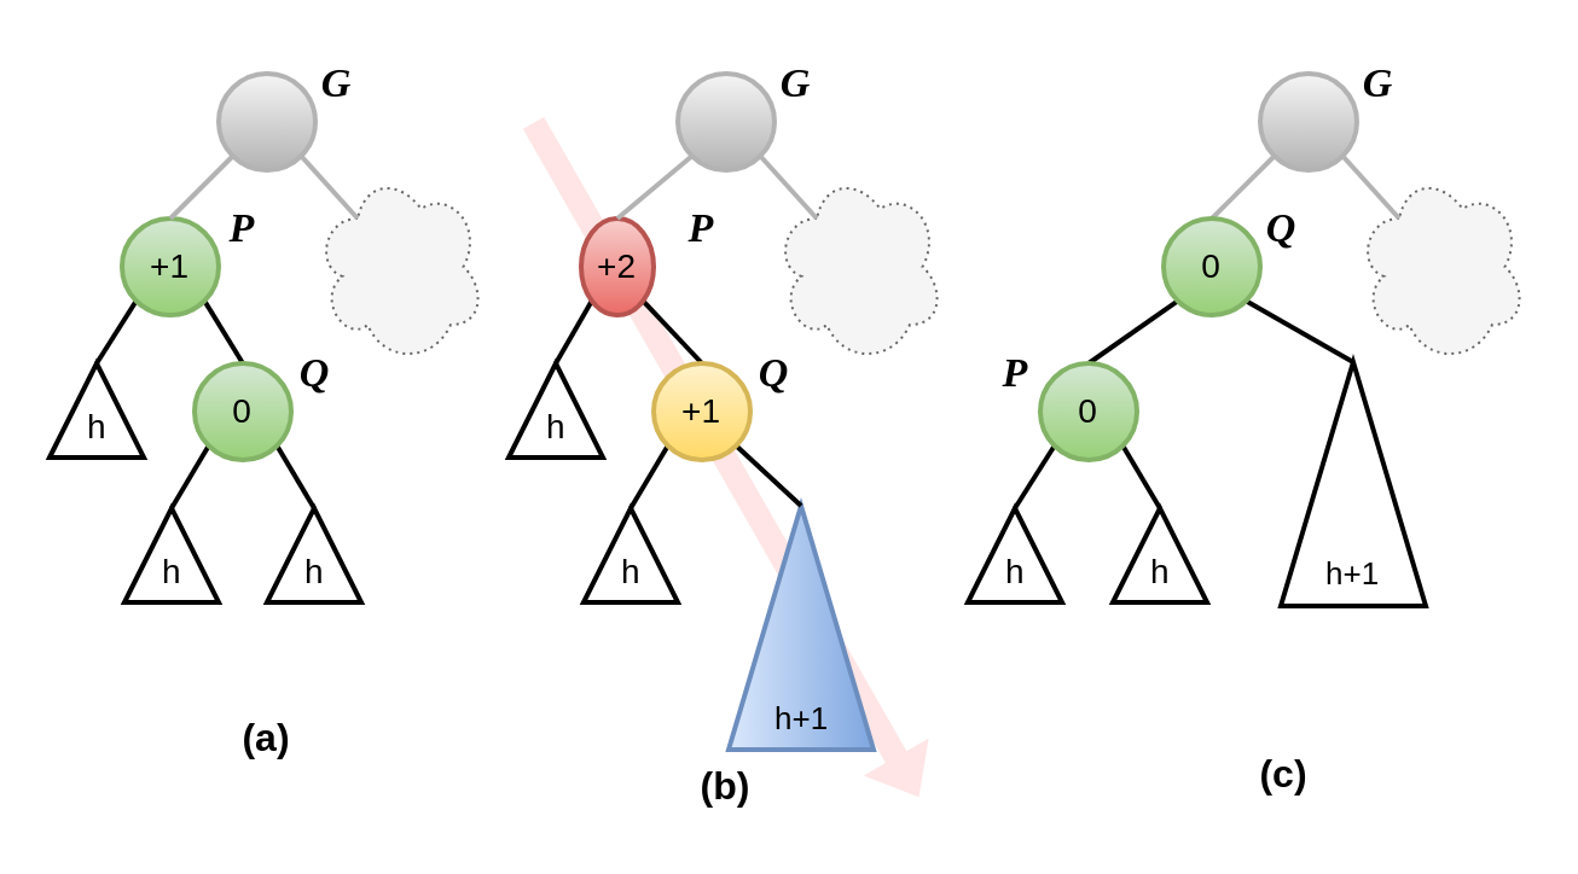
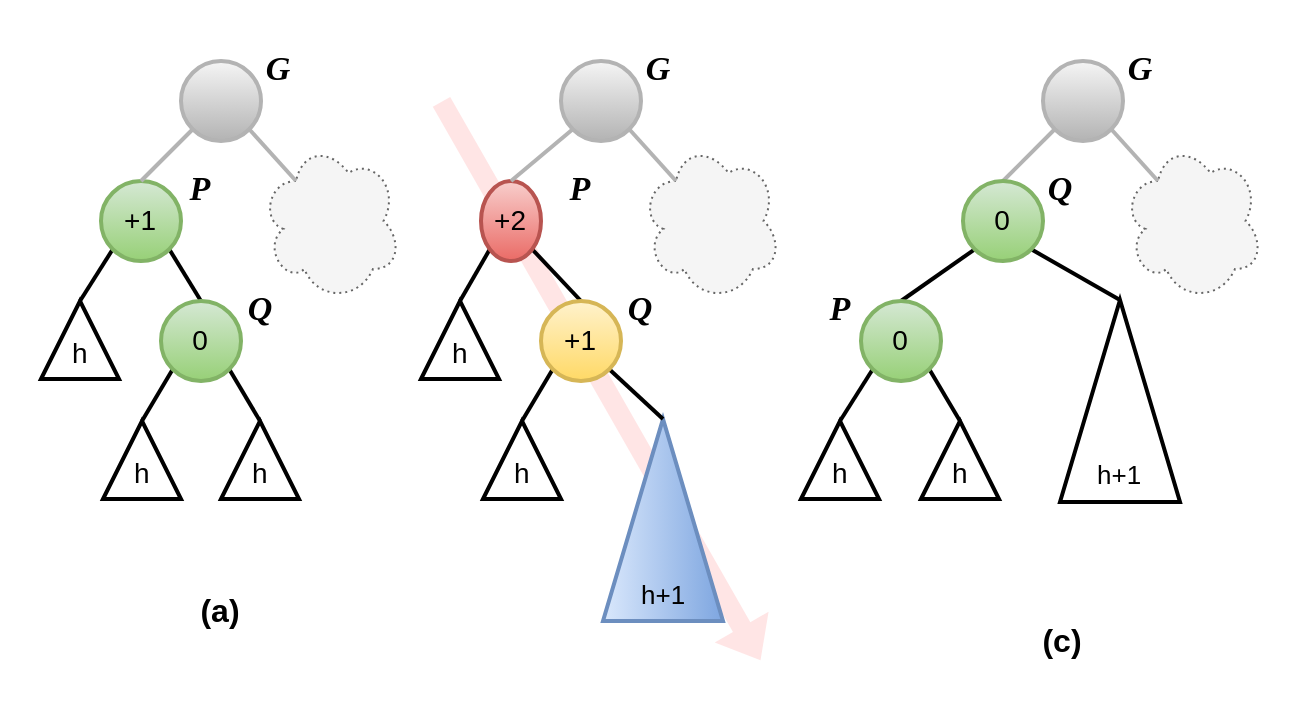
  <mxCell id="0" />
  <mxCell id="1" parent="0" />
  <mxCell id="2" value="" style="group" vertex="1" connectable="0" parent="1"><mxGeometry x="20" y="20" width="611" height="320" as="geometry" /></mxCell>
  <mxCell id="3" value="" style="group" parent="2" vertex="1" connectable="0"><mxGeometry width="180" height="229" as="geometry" /></mxCell>
  <mxCell id="4" style="rounded=0;orthogonalLoop=1;jettySize=auto;html=1;exitX=1;exitY=1;exitDx=0;exitDy=0;entryX=0.5;entryY=0;entryDx=0;entryDy=0;endArrow=none;endFill=0;strokeWidth=2;" parent="3" source="6" target="9" edge="1"><mxGeometry relative="1" as="geometry" /></mxCell>
  <mxCell id="5" style="edgeStyle=none;shape=connector;rounded=0;orthogonalLoop=1;jettySize=auto;html=1;exitX=0;exitY=1;exitDx=0;exitDy=0;entryX=1;entryY=0.5;entryDx=0;entryDy=0;strokeColor=default;strokeWidth=2;align=center;verticalAlign=middle;fontFamily=Helvetica;fontSize=11;fontColor=default;labelBackgroundColor=default;endArrow=none;endFill=0;" parent="3" source="6" target="10" edge="1"><mxGeometry relative="1" as="geometry" /></mxCell>
  <mxCell id="6" value="+1" style="ellipse;whiteSpace=wrap;html=1;aspect=fixed;fillColor=#d5e8d4;strokeColor=#82b366;gradientColor=#97d077;strokeWidth=2;fontSize=14;" parent="3" vertex="1"><mxGeometry x="30" y="70" width="40" height="40" as="geometry" /></mxCell>
  <mxCell id="7" style="edgeStyle=none;shape=connector;rounded=0;orthogonalLoop=1;jettySize=auto;html=1;exitX=0;exitY=1;exitDx=0;exitDy=0;entryX=1;entryY=0.5;entryDx=0;entryDy=0;strokeColor=default;strokeWidth=2;align=center;verticalAlign=middle;fontFamily=Helvetica;fontSize=11;fontColor=default;labelBackgroundColor=default;endArrow=none;endFill=0;" parent="3" source="9" target="11" edge="1"><mxGeometry relative="1" as="geometry" /></mxCell>
  <mxCell id="8" style="edgeStyle=none;shape=connector;rounded=0;orthogonalLoop=1;jettySize=auto;html=1;exitX=1;exitY=1;exitDx=0;exitDy=0;entryX=1;entryY=0.5;entryDx=0;entryDy=0;strokeColor=default;strokeWidth=2;align=center;verticalAlign=middle;fontFamily=Helvetica;fontSize=11;fontColor=default;labelBackgroundColor=default;endArrow=none;endFill=0;" parent="3" source="9" target="12" edge="1"><mxGeometry relative="1" as="geometry" /></mxCell>
  <mxCell id="9" value="0" style="ellipse;whiteSpace=wrap;html=1;aspect=fixed;fillColor=#d5e8d4;strokeColor=#82b366;gradientColor=#97d077;strokeWidth=2;fontSize=14;" parent="3" vertex="1"><mxGeometry x="60" y="130" width="40" height="40" as="geometry" /></mxCell>
  <mxCell id="10" value="h&lt;div style=&quot;font-size: 14px;&quot;&gt;&lt;br style=&quot;font-size: 14px;&quot;&gt;&lt;/div&gt;" style="triangle;whiteSpace=wrap;html=1;fontFamily=Helvetica;fontSize=14;fontColor=default;labelBackgroundColor=none;rotation=-90;textDirection=vertical-lr;strokeWidth=2;" parent="3" vertex="1"><mxGeometry y="130" width="39" height="39" as="geometry" /></mxCell>
  <mxCell id="11" value="h&lt;div style=&quot;font-size: 14px;&quot;&gt;&lt;br style=&quot;font-size: 14px;&quot;&gt;&lt;/div&gt;" style="triangle;whiteSpace=wrap;html=1;fontFamily=Helvetica;fontSize=14;fontColor=default;labelBackgroundColor=none;rotation=-90;textDirection=vertical-lr;strokeWidth=2;" parent="3" vertex="1"><mxGeometry x="31" y="190" width="39" height="39" as="geometry" /></mxCell>
  <mxCell id="12" value="h&lt;div style=&quot;font-size: 14px;&quot;&gt;&lt;br style=&quot;font-size: 14px;&quot;&gt;&lt;/div&gt;" style="triangle;whiteSpace=wrap;html=1;fontFamily=Helvetica;fontSize=14;fontColor=default;labelBackgroundColor=none;rotation=-90;textDirection=vertical-lr;strokeWidth=2;" parent="3" vertex="1"><mxGeometry x="90" y="190" width="39" height="39" as="geometry" /></mxCell>
  <mxCell id="13" value="P" style="text;html=1;align=center;verticalAlign=middle;whiteSpace=wrap;rounded=0;fontFamily=Times New Roman;fontSize=17;fontColor=default;labelBackgroundColor=default;fontStyle=3" parent="3" vertex="1"><mxGeometry x="70" y="60" width="20" height="30" as="geometry" /></mxCell>
  <mxCell id="14" value="Q" style="text;html=1;align=center;verticalAlign=middle;whiteSpace=wrap;rounded=0;fontFamily=Times New Roman;fontSize=17;fontColor=default;labelBackgroundColor=default;fontStyle=3" parent="3" vertex="1"><mxGeometry x="100" y="120" width="20" height="30" as="geometry" /></mxCell>
  <mxCell id="15" style="edgeStyle=none;shape=connector;rounded=0;orthogonalLoop=1;jettySize=auto;html=1;exitX=0;exitY=1;exitDx=0;exitDy=0;entryX=0.5;entryY=0;entryDx=0;entryDy=0;strokeColor=#B3B3B3;strokeWidth=2;align=center;verticalAlign=middle;fontFamily=Helvetica;fontSize=11;fontColor=default;labelBackgroundColor=default;endArrow=none;endFill=0;" parent="3" source="16" target="6" edge="1"><mxGeometry relative="1" as="geometry" /></mxCell>
  <mxCell id="16" value="" style="ellipse;whiteSpace=wrap;html=1;aspect=fixed;fillColor=#f5f5f5;strokeColor=#B3B3B3;gradientColor=#b3b3b3;strokeWidth=2;fontSize=14;" parent="3" vertex="1"><mxGeometry x="70" y="10" width="40" height="40" as="geometry" /></mxCell>
  <mxCell id="17" value="" style="ellipse;shape=cloud;whiteSpace=wrap;html=1;fontFamily=Helvetica;fontSize=11;fontColor=#333333;labelBackgroundColor=default;dashed=1;dashPattern=1 2;strokeColor=#666666;fillColor=#f5f5f5;" parent="3" vertex="1"><mxGeometry x="110" y="50" width="70" height="80" as="geometry" /></mxCell>
  <mxCell id="18" style="edgeStyle=none;shape=connector;rounded=0;orthogonalLoop=1;jettySize=auto;html=1;exitX=1;exitY=1;exitDx=0;exitDy=0;entryX=0.25;entryY=0.25;entryDx=0;entryDy=0;entryPerimeter=0;strokeColor=#B3B3B3;strokeWidth=2;align=center;verticalAlign=middle;fontFamily=Helvetica;fontSize=11;fontColor=default;labelBackgroundColor=default;endArrow=none;endFill=0;" parent="3" source="16" target="17" edge="1"><mxGeometry relative="1" as="geometry" /></mxCell>
  <mxCell id="19" value="G" style="text;html=1;align=center;verticalAlign=middle;whiteSpace=wrap;rounded=0;fontFamily=Times New Roman;fontSize=17;fontColor=#000000;labelBackgroundColor=default;fontStyle=3;strokeColor=none;" parent="3" vertex="1"><mxGeometry x="109" width="20" height="30" as="geometry" /></mxCell>
  <mxCell id="20" value="&lt;font style=&quot;font-size: 16px;&quot;&gt;&lt;b&gt;(a)&lt;/b&gt;&lt;/font&gt;" style="text;html=1;align=center;verticalAlign=middle;whiteSpace=wrap;rounded=0;fontFamily=Helvetica;fontSize=11;fontColor=default;labelBackgroundColor=default;" parent="2" vertex="1"><mxGeometry x="60" y="270" width="60" height="30" as="geometry" /></mxCell>
  <mxCell id="21" value="&lt;font style=&quot;font-size: 16px;&quot;&gt;&lt;b&gt;(c)&lt;/b&gt;&lt;/font&gt;" style="text;html=1;align=center;verticalAlign=middle;whiteSpace=wrap;rounded=0;fontFamily=Helvetica;fontSize=11;fontColor=default;labelBackgroundColor=default;" parent="2" vertex="1"><mxGeometry x="480.5" y="285" width="60" height="30" as="geometry" /></mxCell>
  <mxCell id="22" value="" style="group" parent="2" vertex="1" connectable="0"><mxGeometry x="380" width="231" height="230.5" as="geometry" /></mxCell>
  <mxCell id="23" value="&lt;div style=&quot;font-size: 13px;&quot;&gt;h+1&lt;br&gt;&lt;br&gt;&lt;br&gt;&lt;br&gt;&lt;br&gt;&lt;br&gt;&lt;/div&gt;" style="triangle;whiteSpace=wrap;html=1;fontFamily=Helvetica;fontSize=14;labelBackgroundColor=none;rotation=-90;textDirection=vertical-lr;strokeWidth=2;align=center;verticalAlign=middle;" parent="22" vertex="1"><mxGeometry x="109" y="150" width="101" height="60" as="geometry" /></mxCell>
  <mxCell id="24" style="rounded=0;orthogonalLoop=1;jettySize=auto;html=1;exitX=1;exitY=1;exitDx=0;exitDy=0;endArrow=none;endFill=0;strokeWidth=2;entryX=1;entryY=0.5;entryDx=0;entryDy=0;" parent="22" source="36" target="23" edge="1"><mxGeometry relative="1" as="geometry"><mxPoint x="110" y="110" as="targetPoint" /></mxGeometry></mxCell>
  <mxCell id="25" style="edgeStyle=none;shape=connector;rounded=0;orthogonalLoop=1;jettySize=auto;html=1;exitX=0;exitY=1;exitDx=0;exitDy=0;strokeColor=default;strokeWidth=2;align=center;verticalAlign=middle;fontFamily=Helvetica;fontSize=11;fontColor=default;labelBackgroundColor=default;endArrow=none;endFill=0;entryX=0.5;entryY=0;entryDx=0;entryDy=0;" parent="22" source="36" target="28" edge="1"><mxGeometry relative="1" as="geometry"><mxPoint x="50" y="120" as="targetPoint" /></mxGeometry></mxCell>
  <mxCell id="26" style="edgeStyle=none;shape=connector;rounded=0;orthogonalLoop=1;jettySize=auto;html=1;exitX=0;exitY=1;exitDx=0;exitDy=0;entryX=1;entryY=0.5;entryDx=0;entryDy=0;strokeColor=default;strokeWidth=2;align=center;verticalAlign=middle;fontFamily=Helvetica;fontSize=11;fontColor=default;labelBackgroundColor=default;endArrow=none;endFill=0;" parent="22" source="28" target="30" edge="1"><mxGeometry relative="1" as="geometry" /></mxCell>
  <mxCell id="27" style="edgeStyle=none;shape=connector;rounded=0;orthogonalLoop=1;jettySize=auto;html=1;exitX=1;exitY=1;exitDx=0;exitDy=0;strokeColor=default;strokeWidth=2;align=center;verticalAlign=middle;fontFamily=Helvetica;fontSize=11;fontColor=default;labelBackgroundColor=default;endArrow=none;endFill=0;entryX=1;entryY=0.5;entryDx=0;entryDy=0;" parent="22" source="28" target="29" edge="1"><mxGeometry relative="1" as="geometry"><mxPoint x="160" y="200" as="targetPoint" /></mxGeometry></mxCell>
  <mxCell id="28" value="0" style="ellipse;whiteSpace=wrap;html=1;aspect=fixed;fillColor=#d5e8d4;strokeColor=#82b366;gradientColor=#97d077;strokeWidth=2;fontSize=14;" parent="22" vertex="1"><mxGeometry x="30" y="130" width="40" height="40" as="geometry" /></mxCell>
  <mxCell id="29" value="h&lt;div style=&quot;font-size: 14px;&quot;&gt;&lt;br style=&quot;font-size: 14px;&quot;&gt;&lt;/div&gt;" style="triangle;whiteSpace=wrap;html=1;fontFamily=Helvetica;fontSize=14;fontColor=default;labelBackgroundColor=none;rotation=-90;textDirection=vertical-lr;strokeWidth=2;" parent="22" vertex="1"><mxGeometry x="60" y="190" width="39" height="39" as="geometry" /></mxCell>
  <mxCell id="30" value="h&lt;div style=&quot;font-size: 14px;&quot;&gt;&lt;br style=&quot;font-size: 14px;&quot;&gt;&lt;/div&gt;" style="triangle;whiteSpace=wrap;html=1;fontFamily=Helvetica;fontSize=14;fontColor=default;labelBackgroundColor=none;rotation=-90;textDirection=vertical-lr;strokeWidth=2;" parent="22" vertex="1"><mxGeometry y="190" width="39" height="39" as="geometry" /></mxCell>
  <mxCell id="31" value="P" style="text;html=1;align=center;verticalAlign=middle;whiteSpace=wrap;rounded=0;fontFamily=Times New Roman;fontSize=17;fontColor=default;labelBackgroundColor=default;fontStyle=3" parent="22" vertex="1"><mxGeometry x="10" y="120" width="20" height="30" as="geometry" /></mxCell>
  <mxCell id="32" style="edgeStyle=none;shape=connector;rounded=0;orthogonalLoop=1;jettySize=auto;html=1;exitX=0;exitY=1;exitDx=0;exitDy=0;entryX=0.5;entryY=0;entryDx=0;entryDy=0;strokeColor=#B3B3B3;strokeWidth=2;align=center;verticalAlign=middle;fontFamily=Helvetica;fontSize=11;fontColor=default;labelBackgroundColor=default;endArrow=none;endFill=0;" parent="22" source="39" target="36" edge="1"><mxGeometry relative="1" as="geometry" /></mxCell>
  <mxCell id="33" value="" style="ellipse;shape=cloud;whiteSpace=wrap;html=1;fontFamily=Helvetica;fontSize=11;fontColor=#333333;labelBackgroundColor=default;dashed=1;dashPattern=1 2;strokeColor=#666666;fillColor=#f5f5f5;" parent="22" vertex="1"><mxGeometry x="161" y="50" width="70" height="80" as="geometry" /></mxCell>
  <mxCell id="34" style="edgeStyle=none;shape=connector;rounded=0;orthogonalLoop=1;jettySize=auto;html=1;exitX=1;exitY=1;exitDx=0;exitDy=0;entryX=0.25;entryY=0.25;entryDx=0;entryDy=0;entryPerimeter=0;strokeColor=#B3B3B3;strokeWidth=2;align=center;verticalAlign=middle;fontFamily=Helvetica;fontSize=11;fontColor=default;labelBackgroundColor=default;endArrow=none;endFill=0;" parent="22" source="39" target="33" edge="1"><mxGeometry relative="1" as="geometry" /></mxCell>
  <mxCell id="35" value="" style="group" parent="22" vertex="1" connectable="0"><mxGeometry x="81" y="60" width="59" height="50" as="geometry" /></mxCell>
  <mxCell id="36" value="0" style="ellipse;whiteSpace=wrap;html=1;aspect=fixed;fillColor=#d5e8d4;strokeColor=#82b366;gradientColor=#97d077;strokeWidth=2;fontSize=14;" parent="35" vertex="1"><mxGeometry y="10" width="40" height="40" as="geometry" /></mxCell>
  <mxCell id="37" value="Q" style="text;html=1;align=center;verticalAlign=middle;whiteSpace=wrap;rounded=0;fontFamily=Times New Roman;fontSize=17;fontColor=default;labelBackgroundColor=default;fontStyle=3" parent="35" vertex="1"><mxGeometry x="39" width="20" height="30" as="geometry" /></mxCell>
  <mxCell id="38" value="" style="group;fontColor=#B3B3B3;" parent="22" vertex="1" connectable="0"><mxGeometry x="121" width="59" height="50" as="geometry" /></mxCell>
  <mxCell id="39" value="" style="ellipse;whiteSpace=wrap;html=1;aspect=fixed;fillColor=#f5f5f5;strokeColor=#B3B3B3;gradientColor=#b3b3b3;strokeWidth=2;fontSize=14;align=center;verticalAlign=middle;fontFamily=Helvetica;fontColor=default;" parent="38" vertex="1"><mxGeometry y="10" width="40" height="40" as="geometry" /></mxCell>
  <mxCell id="40" value="G" style="text;html=1;align=center;verticalAlign=middle;whiteSpace=wrap;rounded=0;fontFamily=Times New Roman;fontSize=17;fontColor=#000000;labelBackgroundColor=default;fontStyle=3" parent="38" vertex="1"><mxGeometry x="39" width="20" height="30" as="geometry" /></mxCell>
  <mxCell id="41" value="" style="group" vertex="1" connectable="0" parent="2"><mxGeometry x="190" width="180" height="320" as="geometry" /></mxCell>
  <mxCell id="42" value="" style="shape=flexArrow;endArrow=classic;html=1;rounded=0;fillColor=#ffcccc;strokeColor=none;opacity=50;" edge="1" parent="41"><mxGeometry width="50" height="50" relative="1" as="geometry"><mxPoint x="10" y="30" as="sourcePoint" /><mxPoint x="170" y="310" as="targetPoint" /></mxGeometry></mxCell>
  <mxCell id="43" value="&lt;div style=&quot;font-size: 13px;&quot;&gt;h+1&lt;br&gt;&lt;br&gt;&lt;br&gt;&lt;br&gt;&lt;br&gt;&lt;br&gt;&lt;/div&gt;" style="triangle;whiteSpace=wrap;html=1;fontFamily=Helvetica;fontSize=14;labelBackgroundColor=none;rotation=-90;textDirection=vertical-lr;strokeWidth=2;fillColor=#dae8fc;gradientColor=#7ea6e0;strokeColor=#6c8ebf;" parent="41" vertex="1"><mxGeometry x="70.5" y="209.5" width="101" height="60" as="geometry" /></mxCell>
  <mxCell id="44" style="rounded=0;orthogonalLoop=1;jettySize=auto;html=1;exitX=1;exitY=1;exitDx=0;exitDy=0;entryX=0.5;entryY=0;entryDx=0;entryDy=0;endArrow=none;endFill=0;strokeWidth=2;" parent="41" source="46" target="49" edge="1"><mxGeometry relative="1" as="geometry" /></mxCell>
  <mxCell id="45" style="edgeStyle=none;shape=connector;rounded=0;orthogonalLoop=1;jettySize=auto;html=1;exitX=0;exitY=1;exitDx=0;exitDy=0;entryX=1;entryY=0.5;entryDx=0;entryDy=0;strokeColor=default;strokeWidth=2;align=center;verticalAlign=middle;fontFamily=Helvetica;fontSize=11;fontColor=default;labelBackgroundColor=default;endArrow=none;endFill=0;" parent="41" source="46" target="50" edge="1"><mxGeometry relative="1" as="geometry" /></mxCell>
  <mxCell id="46" value="+2" style="ellipse;whiteSpace=wrap;html=1;aspect=fixed;fillColor=#f8cecc;strokeColor=#b85450;gradientColor=#ea6b66;strokeWidth=2;fontSize=14;" parent="41" vertex="1"><mxGeometry x="30" y="70" width="30" height="40" as="geometry" /></mxCell>
  <mxCell id="47" style="edgeStyle=none;shape=connector;rounded=0;orthogonalLoop=1;jettySize=auto;html=1;exitX=0;exitY=1;exitDx=0;exitDy=0;entryX=1;entryY=0.5;entryDx=0;entryDy=0;strokeColor=default;strokeWidth=2;align=center;verticalAlign=middle;fontFamily=Helvetica;fontSize=11;fontColor=default;labelBackgroundColor=default;endArrow=none;endFill=0;" parent="41" source="49" target="51" edge="1"><mxGeometry relative="1" as="geometry" /></mxCell>
  <mxCell id="48" style="edgeStyle=none;shape=connector;rounded=0;orthogonalLoop=1;jettySize=auto;html=1;exitX=1;exitY=1;exitDx=0;exitDy=0;entryX=1;entryY=0.5;entryDx=0;entryDy=0;strokeColor=default;strokeWidth=2;align=center;verticalAlign=middle;fontFamily=Helvetica;fontSize=11;fontColor=default;labelBackgroundColor=default;endArrow=none;endFill=0;" parent="41" source="49" target="43" edge="1"><mxGeometry relative="1" as="geometry"><mxPoint x="109.5" y="190" as="targetPoint" /></mxGeometry></mxCell>
  <mxCell id="49" value="+1" style="ellipse;whiteSpace=wrap;html=1;aspect=fixed;fillColor=#fff2cc;strokeColor=#d6b656;gradientColor=#ffd966;strokeWidth=2;fontSize=14;" parent="41" vertex="1"><mxGeometry x="60" y="130" width="40" height="40" as="geometry" /></mxCell>
  <mxCell id="50" value="h&lt;div style=&quot;font-size: 14px;&quot;&gt;&lt;br style=&quot;font-size: 14px;&quot;&gt;&lt;/div&gt;" style="triangle;whiteSpace=wrap;html=1;fontFamily=Helvetica;fontSize=14;fontColor=default;labelBackgroundColor=none;rotation=-90;textDirection=vertical-lr;strokeWidth=2;" parent="41" vertex="1"><mxGeometry y="130" width="39" height="39" as="geometry" /></mxCell>
  <mxCell id="51" value="h&lt;div style=&quot;font-size: 14px;&quot;&gt;&lt;br style=&quot;font-size: 14px;&quot;&gt;&lt;/div&gt;" style="triangle;whiteSpace=wrap;html=1;fontFamily=Helvetica;fontSize=14;fontColor=default;labelBackgroundColor=none;rotation=-90;textDirection=vertical-lr;strokeWidth=2;" parent="41" vertex="1"><mxGeometry x="31" y="190" width="39" height="39" as="geometry" /></mxCell>
  <mxCell id="52" value="P" style="text;html=1;align=center;verticalAlign=middle;whiteSpace=wrap;rounded=0;fontFamily=Times New Roman;fontSize=17;fontColor=default;labelBackgroundColor=default;fontStyle=3" parent="41" vertex="1"><mxGeometry x="70" y="60" width="20" height="30" as="geometry" /></mxCell>
  <mxCell id="53" value="Q" style="text;html=1;align=center;verticalAlign=middle;whiteSpace=wrap;rounded=0;fontFamily=Times New Roman;fontSize=17;fontColor=default;labelBackgroundColor=default;fontStyle=3" parent="41" vertex="1"><mxGeometry x="100" y="120" width="20" height="30" as="geometry" /></mxCell>
  <mxCell id="54" style="edgeStyle=none;shape=connector;rounded=0;orthogonalLoop=1;jettySize=auto;html=1;exitX=0;exitY=1;exitDx=0;exitDy=0;entryX=0.5;entryY=0;entryDx=0;entryDy=0;strokeColor=#B3B3B3;strokeWidth=2;align=center;verticalAlign=middle;fontFamily=Helvetica;fontSize=11;fontColor=default;labelBackgroundColor=default;endArrow=none;endFill=0;" parent="41" source="55" target="46" edge="1"><mxGeometry relative="1" as="geometry" /></mxCell>
  <mxCell id="55" value="" style="ellipse;whiteSpace=wrap;html=1;aspect=fixed;fillColor=#f5f5f5;strokeColor=#B3B3B3;gradientColor=#b3b3b3;strokeWidth=2;fontSize=14;align=center;verticalAlign=middle;fontFamily=Helvetica;fontColor=default;" parent="41" vertex="1"><mxGeometry x="70" y="10" width="40" height="40" as="geometry" /></mxCell>
  <mxCell id="56" value="" style="ellipse;shape=cloud;whiteSpace=wrap;html=1;fontFamily=Helvetica;fontSize=11;fontColor=#333333;labelBackgroundColor=default;dashed=1;dashPattern=1 2;strokeColor=#666666;fillColor=#f5f5f5;" parent="41" vertex="1"><mxGeometry x="110" y="50" width="70" height="80" as="geometry" /></mxCell>
  <mxCell id="57" style="edgeStyle=none;shape=connector;rounded=0;orthogonalLoop=1;jettySize=auto;html=1;exitX=1;exitY=1;exitDx=0;exitDy=0;entryX=0.25;entryY=0.25;entryDx=0;entryDy=0;entryPerimeter=0;strokeColor=#B3B3B3;strokeWidth=2;align=center;verticalAlign=middle;fontFamily=Helvetica;fontSize=11;fontColor=default;labelBackgroundColor=default;endArrow=none;endFill=0;" parent="41" source="55" target="56" edge="1"><mxGeometry relative="1" as="geometry" /></mxCell>
  <mxCell id="58" value="G" style="text;html=1;align=center;verticalAlign=middle;whiteSpace=wrap;rounded=0;fontFamily=Times New Roman;fontSize=17;fontColor=#000000;labelBackgroundColor=default;fontStyle=3" parent="41" vertex="1"><mxGeometry x="109" width="20" height="30" as="geometry" /></mxCell>
- <mxCell id="59" value="&lt;font style=&quot;font-size: 16px;&quot;&gt;&lt;b&gt;(b)&lt;/b&gt;&lt;/font&gt;" style="text;html=1;align=center;verticalAlign=middle;whiteSpace=wrap;rounded=0;fontFamily=Helvetica;fontSize=11;fontColor=default;labelBackgroundColor=default;" parent="41" vertex="1"><mxGeometry x="60" y="290" width="60" height="30" as="geometry" /></mxCell>
